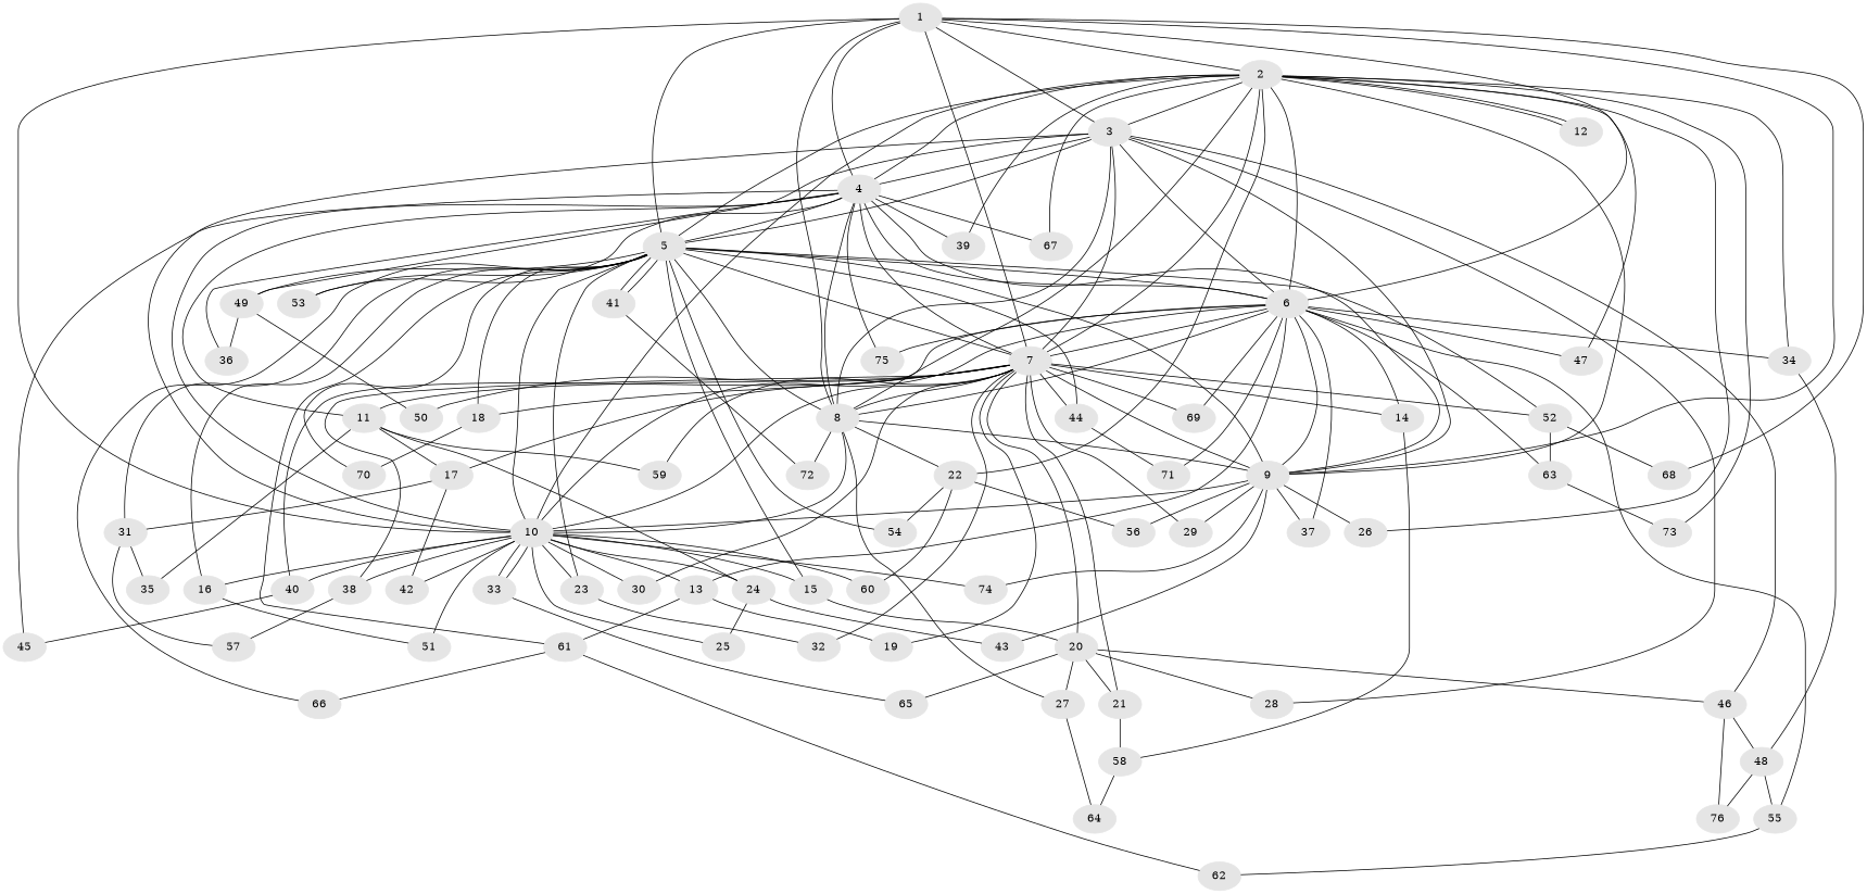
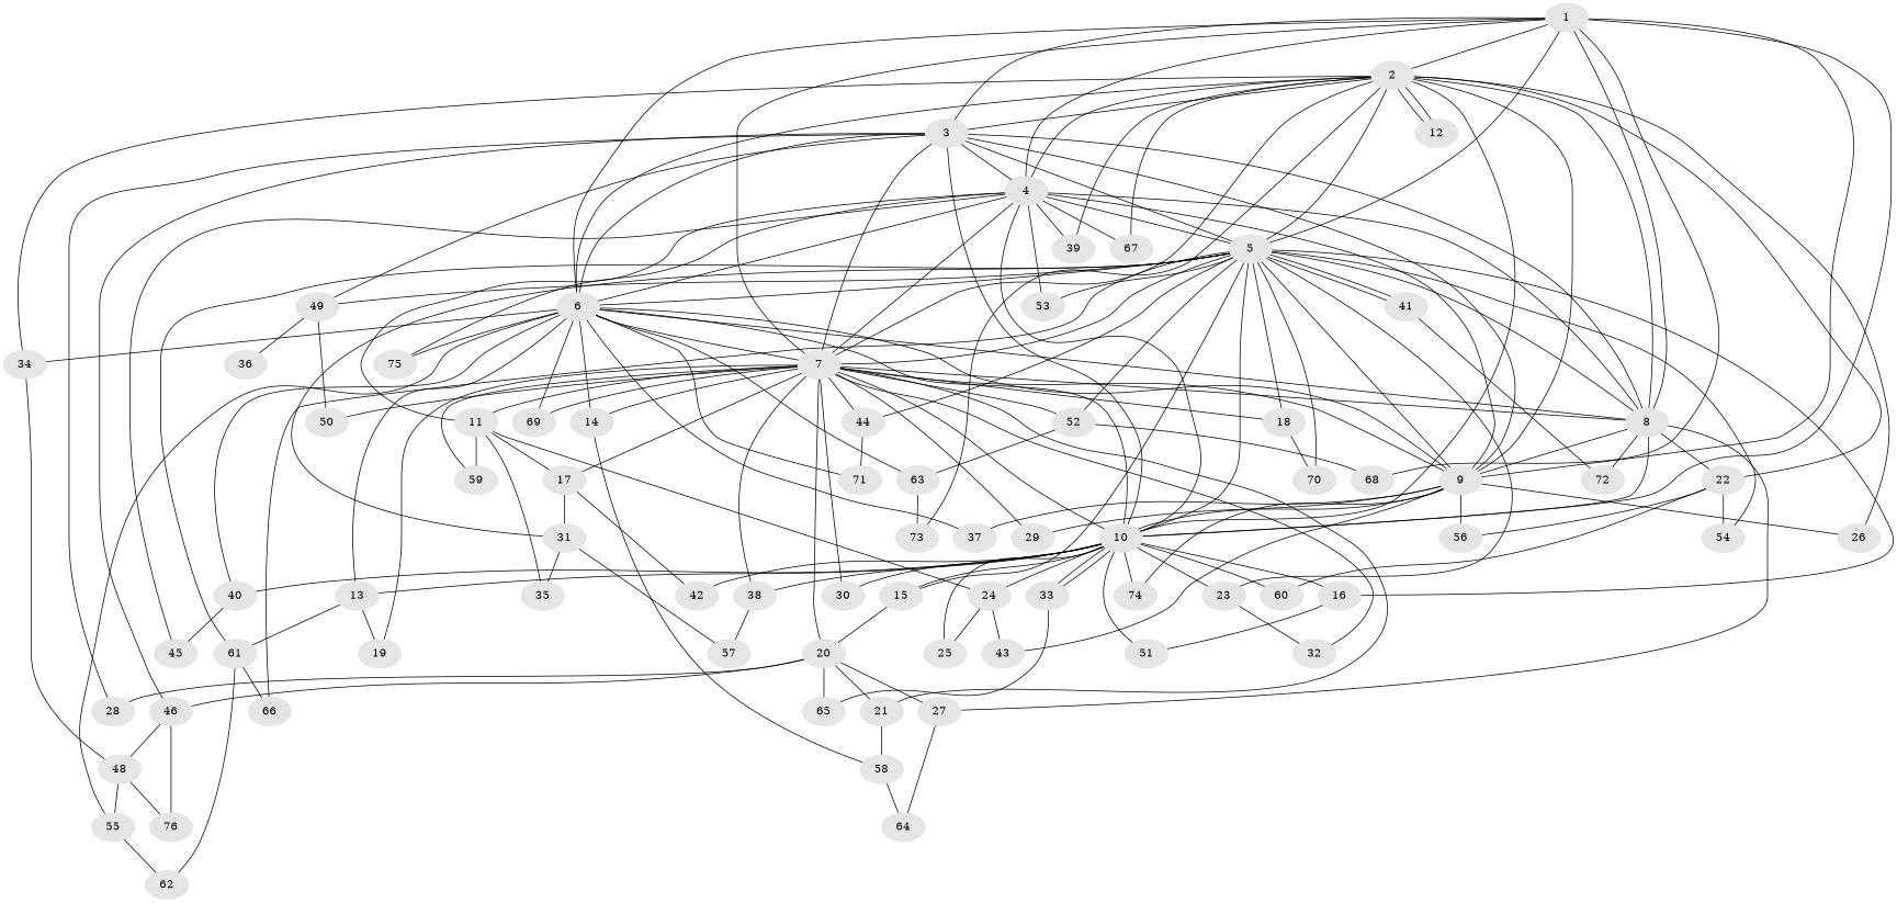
  graph {
    node [color=gray90 style=filled]
    1
    2
    3
    4
    5
    6
    7
    8
    9
    10
    68
    12
    22
    26
    34
    39
-   47
    67
    73
    28
    46
    49
    11
    36
    45
    53
    75
    15
    16
    18
    23
    31
    41
    44
    52
    54
    61
    66
    70
    13
    14
    37
    40
    55
    63
    69
    71
    17
    19
    20
    21
    29
    30
    32
    38
    50
    59
    27
    72
    43
    56
    74
    24
    25
    33
    42
    51
    60
    48
    76
    35
    57
    62
    58
    65
    64
    1 -- 2
    1 -- 3
    1 -- 4
    1 -- 5
    1 -- 6
    1 -- 7
    1 -- 8
    1 -- 9
    1 -- 10
    1 -- 68
    2 -- 3
    2 -- 4
    2 -- 5
    2 -- 6
    2 -- 7
    2 -- 8
    2 -- 9
    2 -- 10
    2 -- 12
    2 -- 12
    2 -- 22
    2 -- 26
    2 -- 34
    2 -- 39
-   2 -- 47
    2 -- 67
    2 -- 73
    3 -- 4
    3 -- 5
    3 -- 6
    3 -- 7
    3 -- 8
    3 -- 9
    3 -- 10
    3 -- 28
    3 -- 46
    3 -- 49
    4 -- 5
    4 -- 6
    4 -- 7
    4 -- 8
    4 -- 9
    4 -- 10
    4 -- 39
    4 -- 67
    4 -- 11
-   4 -- 36
    4 -- 45
    4 -- 53
    4 -- 75
    5 -- 6
    5 -- 7
    5 -- 8
    5 -- 9
    5 -- 10
    5 -- 49
    5 -- 53
    5 -- 15
    5 -- 16
    5 -- 18
    5 -- 23
    5 -- 31
    5 -- 41
    5 -- 41
    5 -- 44
    5 -- 52
    5 -- 54
    5 -- 61
    5 -- 66
    5 -- 70
    6 -- 7
    6 -- 8
    6 -- 9
    6 -- 10
    6 -- 34
-   6 -- 47
    6 -- 75
    6 -- 13
    6 -- 14
    6 -- 37
    6 -- 40
    6 -- 55
    6 -- 63
    6 -- 69
    6 -- 71
    7 -- 8
    7 -- 9
    7 -- 10
    7 -- 11
    7 -- 18
    7 -- 44
    7 -- 52
    7 -- 14
    7 -- 69
    7 -- 17
    7 -- 19
    7 -- 20
    7 -- 21
    7 -- 29
    7 -- 30
    7 -- 32
    7 -- 38
    7 -- 50
    7 -- 59
    8 -- 9
    8 -- 10
    8 -- 22
    8 -- 27
    8 -- 72
    9 -- 10
    9 -- 26
    9 -- 37
    9 -- 29
    9 -- 43
    9 -- 56
    9 -- 74
    10 -- 15
    10 -- 16
    10 -- 23
    10 -- 13
    10 -- 40
    10 -- 30
    10 -- 38
    10 -- 74
    10 -- 24
    10 -- 25
    10 -- 33
    10 -- 33
    10 -- 42
    10 -- 51
    10 -- 60
    22 -- 54
    22 -- 56
    22 -- 60
    34 -- 48
    46 -- 48
    46 -- 76
    49 -- 36
    49 -- 50
    11 -- 17
    11 -- 59
    11 -- 24
    11 -- 35
    15 -- 20
    16 -- 51
    18 -- 70
    23 -- 32
    31 -- 35
    31 -- 57
    41 -- 72
    44 -- 71
    52 -- 68
    52 -- 63
    61 -- 66
    61 -- 62
    13 -- 61
    13 -- 19
    14 -- 58
    40 -- 45
    55 -- 62
    63 -- 73
    17 -- 31
    17 -- 42
    20 -- 28
    20 -- 46
    20 -- 21
    20 -- 27
    20 -- 65
    21 -- 58
    38 -- 57
    27 -- 64
    24 -- 43
    24 -- 25
    33 -- 65
    48 -- 55
    48 -- 76
    58 -- 64
  }
